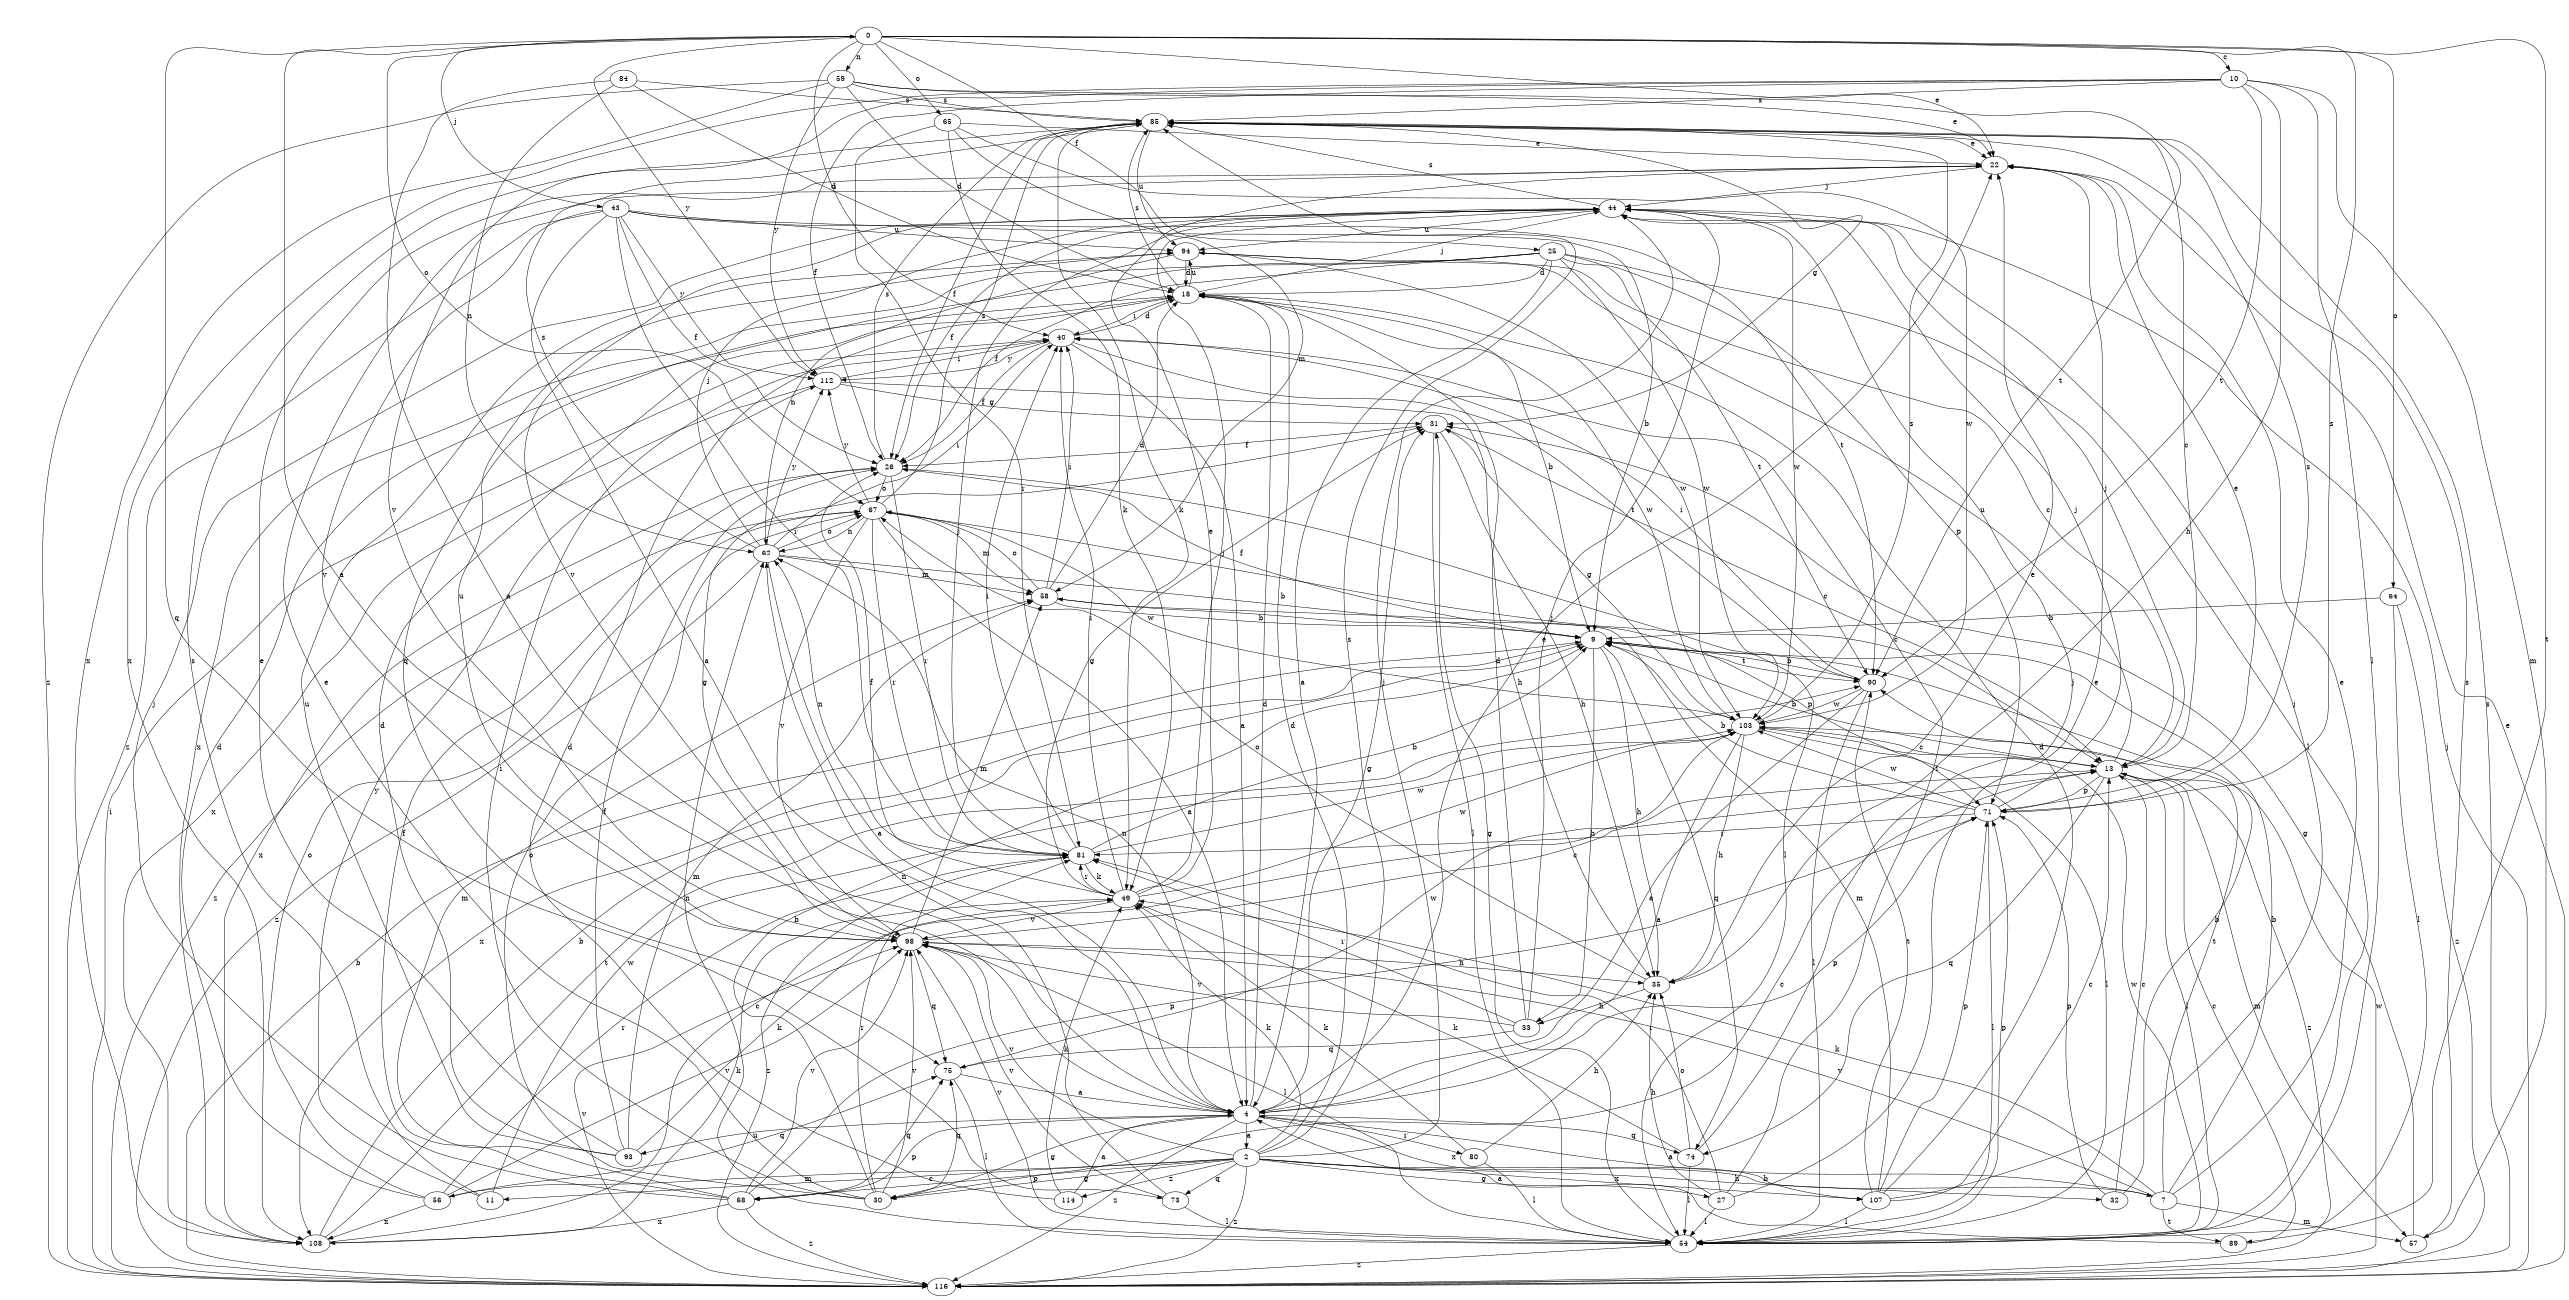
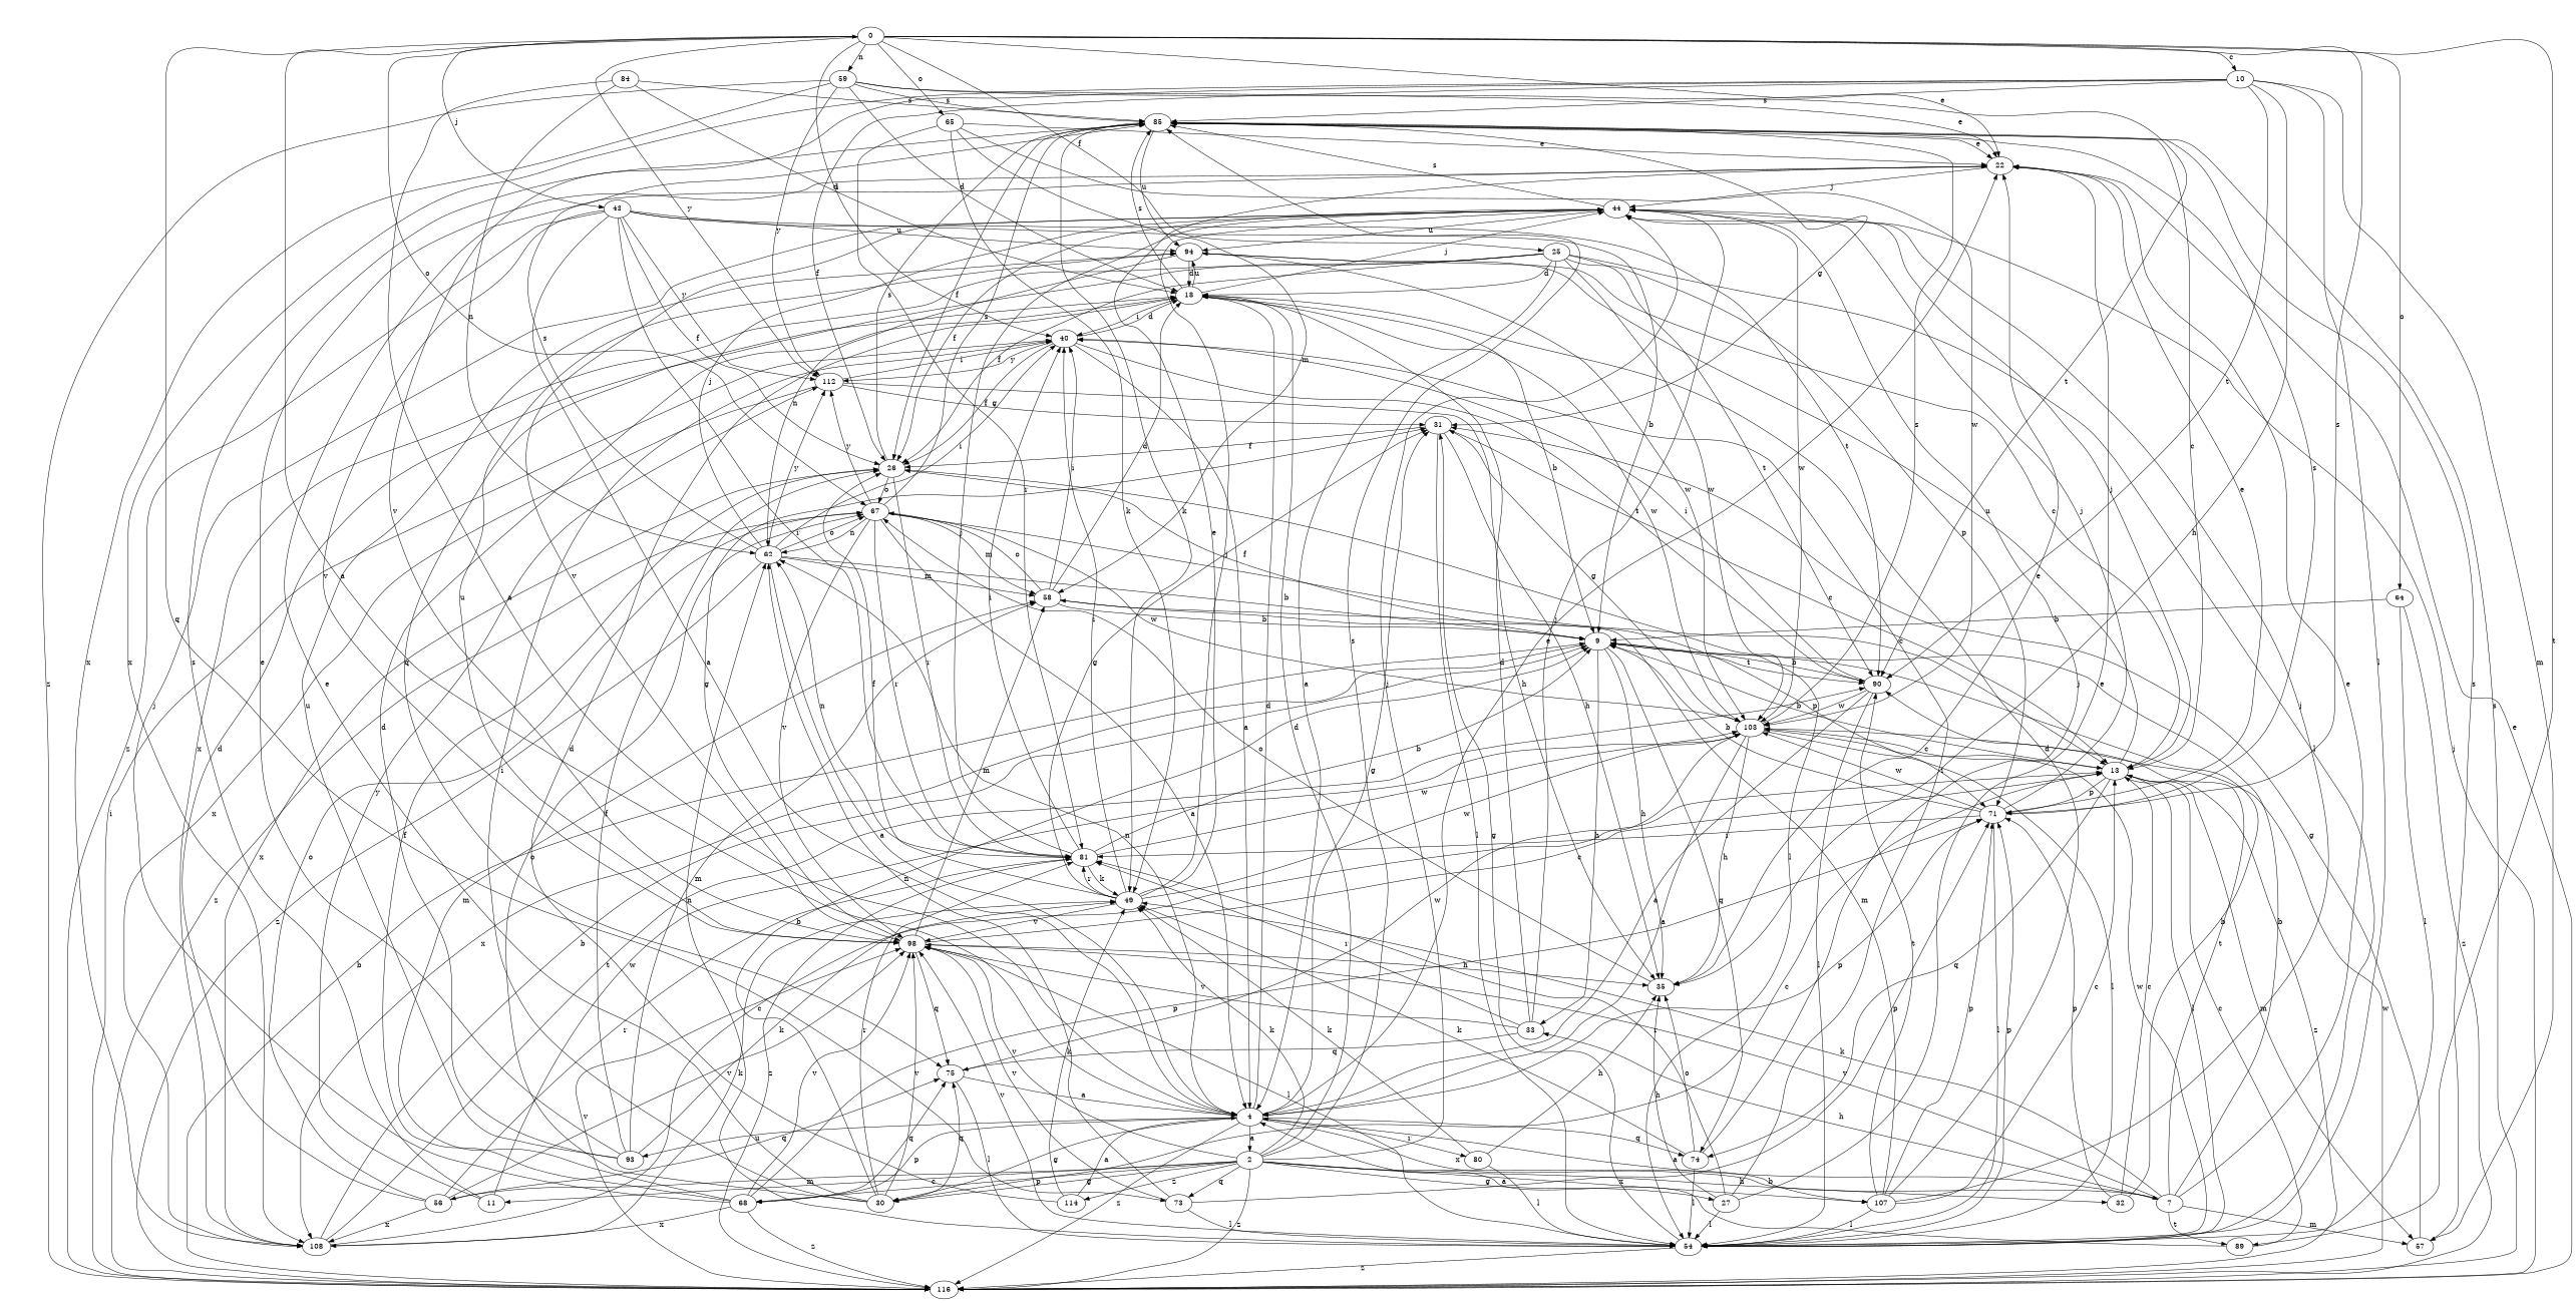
  strict digraph {
    0
    10
    22
    25
    40
    43
    59
    64
    65
    67
    73
    89
    112
    71
    85
    98
    57
    90
    26
    35
    108
    54
    44
    18
    4
    103
    75
    116
    9
    94
    81
    49
    58
    13
    62
    84
    31
    2
    7
    11
    27
    30
    32
    56
    68
    107
    114
    33
    74
    80
    93
    0 -> 10 [label=c]
    0 -> 22 [label=e]
    0 -> 25 [label=f]
    0 -> 40 [label=i]
    0 -> 43 [label=j]
    0 -> 59 [label=n]
    0 -> 64 [label=o]
    0 -> 65 [label=o]
    0 -> 67 [label=o]
    0 -> 73 [label=q]
    0 -> 89 [label=t]
    0 -> 112 [label=y]
    0 -> 71 [label=s]
    10 -> 85 [label=s]
    10 -> 98 [label=v]
    10 -> 57 [label=m]
    10 -> 90 [label=t]
    10 -> 26 [label=f]
    10 -> 35 [label=h]
    10 -> 108 [label=x]
    10 -> 54 [label=l]
    22 -> 44 [label=j]
    25 -> 71 [label=p]
    25 -> 90 [label=t]
    25 -> 26 [label=f]
    25 -> 108 [label=x]
    25 -> 54 [label=l]
    25 -> 18 [label=d]
    25 -> 4 [label=a]
    25 -> 103 [label=w]
    25 -> 75 [label=q]
    40 -> 112 [label=y]
    40 -> 90 [label=t]
    40 -> 26 [label=f]
    40 -> 18 [label=d]
    40 -> 4 [label=a]
    43 -> 112 [label=y]
    43 -> 98 [label=v]
    43 -> 90 [label=t]
    43 -> 26 [label=f]
    43 -> 4 [label=a]
    43 -> 116 [label=z]
    43 -> 9 [label=b]
    43 -> 94 [label=u]
    43 -> 81 [label=r]
    59 -> 22 [label=e]
    59 -> 112 [label=y]
    59 -> 85 [label=s]
    59 -> 90 [label=t]
    59 -> 108 [label=x]
    59 -> 18 [label=d]
    59 -> 116 [label=z]
    64 -> 54 [label=l]
    64 -> 116 [label=z]
    64 -> 9 [label=b]
    65 -> 22 [label=e]
    65 -> 103 [label=w]
    65 -> 81 [label=r]
    65 -> 49 [label=k]
    65 -> 58 [label=m]
    67 -> 112 [label=y]
    67 -> 85 [label=s]
    67 -> 98 [label=v]
    67 -> 4 [label=a]
    67 -> 103 [label=w]
    67 -> 116 [label=z]
    67 -> 81 [label=r]
    67 -> 58 [label=m]
    67 -> 13 [label=c]
    67 -> 62 [label=n]
+   73 -> 71 [label=p]
    73 -> 98 [label=v]
    73 -> 54 [label=l]
    73 -> 62 [label=n]
    89 -> 4 [label=a]
    89 -> 13 [label=c]
    112 -> 40 [label=i]
    112 -> 35 [label=h]
    112 -> 108 [label=x]
    112 -> 31 [label=g]
    71 -> 22 [label=e]
    71 -> 85 [label=s]
    71 -> 54 [label=l]
    71 -> 44 [label=j]
    71 -> 103 [label=w]
    71 -> 9 [label=b]
    71 -> 81 [label=r]
    85 -> 22 [label=e]
    85 -> 26 [label=f]
    85 -> 94 [label=u]
    85 -> 49 [label=k]
    85 -> 13 [label=c]
    85 -> 31 [label=g]
    98 -> 35 [label=h]
    98 -> 54 [label=l]
    98 -> 75 [label=q]
    98 -> 94 [label=u]
    98 -> 58 [label=m]
    98 -> 13 [label=c]
    98 -> 31 [label=g]
    57 -> 85 [label=s]
    57 -> 31 [label=g]
    90 -> 40 [label=i]
    90 -> 54 [label=l]
    90 -> 4 [label=a]
    90 -> 103 [label=w]
    90 -> 9 [label=b]
    26 -> 67 [label=o]
    26 -> 85 [label=s]
    26 -> 108 [label=x]
    26 -> 54 [label=l]
    26 -> 81 [label=r]
    35 -> 22 [label=e]
    35 -> 67 [label=o]
    108 -> 90 [label=t]
    108 -> 9 [label=b]
    108 -> 49 [label=k]
    108 -> 13 [label=c]
    54 -> 71 [label=p]
    54 -> 98 [label=v]
    54 -> 103 [label=w]
    54 -> 116 [label=z]
    54 -> 62 [label=n]
    54 -> 31 [label=g]
    44 -> 85 [label=s]
    44 -> 98 [label=v]
    44 -> 26 [label=f]
    44 -> 103 [label=w]
    44 -> 94 [label=u]
    18 -> 40 [label=i]
    18 -> 85 [label=s]
    18 -> 44 [label=j]
    18 -> 103 [label=w]
    18 -> 9 [label=b]
    18 -> 94 [label=u]
    4 -> 0 [label=a]
    4 -> 22 [label=e]
    4 -> 71 [label=p]
    4 -> 18 [label=d]
    4 -> 116 [label=z]
    4 -> 62 [label=n]
    4 -> 31 [label=g]
    4 -> 2 [label=a]
    4 -> 30 [label=g]
    4 -> 68 [label=p]
    4 -> 107 [label=x]
    4 -> 74 [label=q]
    4 -> 80 [label=r]
    4 -> 93 [label=u]
    103 -> 85 [label=s]
    103 -> 35 [label=h]
    103 -> 54 [label=l]
    103 -> 4 [label=a]
    103 -> 13 [label=c]
    103 -> 31 [label=g]
    75 -> 54 [label=l]
    75 -> 4 [label=a]
    75 -> 103 [label=w]
    116 -> 22 [label=e]
    116 -> 40 [label=i]
    116 -> 85 [label=s]
    116 -> 98 [label=v]
    116 -> 44 [label=j]
    116 -> 103 [label=w]
    116 -> 9 [label=b]
    9 -> 90 [label=t]
    9 -> 26 [label=f]
    9 -> 35 [label=h]
    9 -> 108 [label=x]
    9 -> 33 [label=h]
    9 -> 74 [label=q]
    94 -> 18 [label=d]
    94 -> 103 [label=w]
    94 -> 13 [label=c]
    94 -> 62 [label=n]
    81 -> 40 [label=i]
    81 -> 44 [label=j]
    81 -> 103 [label=w]
    81 -> 116 [label=z]
    81 -> 9 [label=b]
    81 -> 49 [label=k]
    81 -> 62 [label=n]
    49 -> 22 [label=e]
    49 -> 40 [label=i]
    49 -> 98 [label=v]
    49 -> 26 [label=f]
    49 -> 44 [label=j]
    49 -> 103 [label=w]
    49 -> 81 [label=r]
    49 -> 31 [label=g]
    58 -> 40 [label=i]
    58 -> 67 [label=o]
    58 -> 71 [label=p]
    58 -> 18 [label=d]
    58 -> 9 [label=b]
    13 -> 71 [label=p]
    13 -> 57 [label=m]
    13 -> 54 [label=l]
    13 -> 44 [label=j]
    13 -> 116 [label=z]
    13 -> 9 [label=b]
    13 -> 94 [label=u]
    13 -> 74 [label=q]
    62 -> 40 [label=i]
    62 -> 67 [label=o]
    62 -> 112 [label=y]
    62 -> 85 [label=s]
    62 -> 44 [label=j]
    62 -> 4 [label=a]
    62 -> 116 [label=z]
    62 -> 9 [label=b]
    62 -> 58 [label=m]
    84 -> 85 [label=s]
    84 -> 18 [label=d]
    84 -> 4 [label=a]
    84 -> 62 [label=n]
    31 -> 26 [label=f]
    31 -> 35 [label=h]
    31 -> 54 [label=l]
    31 -> 13 [label=c]
    2 -> 73 [label=q]
    2 -> 85 [label=s]
    2 -> 98 [label=v]
    2 -> 44 [label=j]
    2 -> 18 [label=d]
    2 -> 116 [label=z]
    2 -> 49 [label=k]
    2 -> 7 [label=b]
    2 -> 11 [label=c]
    2 -> 27 [label=g]
    2 -> 30 [label=g]
    2 -> 32 [label=h]
    2 -> 56 [label=m]
    2 -> 68 [label=p]
    2 -> 107 [label=x]
    2 -> 114 [label=z]
    7 -> 22 [label=e]
    7 -> 89 [label=t]
    7 -> 98 [label=v]
    7 -> 57 [label=m]
    7 -> 90 [label=t]
    7 -> 4 [label=a]
    7 -> 9 [label=b]
    7 -> 49 [label=k]
-   35 -> 33 [label=h]
+   7 -> 33 [label=h]
    11 -> 112 [label=y]
    11 -> 85 [label=s]
    11 -> 103 [label=w]
    27 -> 22 [label=e]
    27 -> 40 [label=i]
    27 -> 35 [label=h]
    27 -> 54 [label=l]
    27 -> 81 [label=r]
    30 -> 22 [label=e]
    30 -> 40 [label=i]
    30 -> 67 [label=o]
    30 -> 98 [label=v]
    30 -> 75 [label=q]
    30 -> 9 [label=b]
    30 -> 81 [label=r]
    30 -> 13 [label=c]
    32 -> 71 [label=p]
    32 -> 9 [label=b]
    32 -> 13 [label=c]
    56 -> 67 [label=o]
    56 -> 98 [label=v]
    56 -> 108 [label=x]
    56 -> 18 [label=d]
    56 -> 75 [label=q]
    56 -> 81 [label=r]
    68 -> 71 [label=p]
    68 -> 98 [label=v]
    68 -> 26 [label=f]
    68 -> 108 [label=x]
    68 -> 44 [label=j]
    68 -> 75 [label=q]
    68 -> 116 [label=z]
    68 -> 58 [label=m]
    107 -> 71 [label=p]
    107 -> 90 [label=t]
    107 -> 54 [label=l]
    107 -> 44 [label=j]
    107 -> 18 [label=d]
    107 -> 58 [label=m]
    107 -> 13 [label=c]
    114 -> 18 [label=d]
    114 -> 4 [label=a]
    114 -> 49 [label=k]
    33 -> 98 [label=v]
    33 -> 44 [label=j]
    33 -> 18 [label=d]
    33 -> 75 [label=q]
    33 -> 81 [label=r]
    74 -> 35 [label=o]
    74 -> 54 [label=l]
    74 -> 44 [label=j]
    74 -> 49 [label=k]
    80 -> 35 [label=h]
    80 -> 54 [label=l]
    80 -> 49 [label=k]
    93 -> 22 [label=e]
    93 -> 26 [label=f]
    93 -> 18 [label=d]
    93 -> 94 [label=u]
    93 -> 49 [label=k]
    93 -> 58 [label=m]
  }
